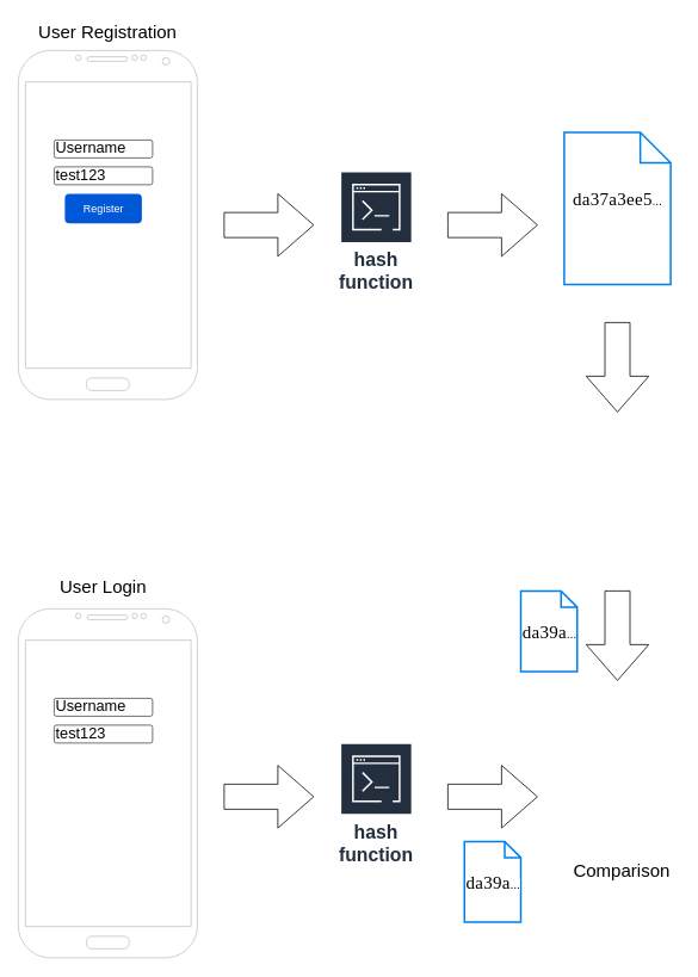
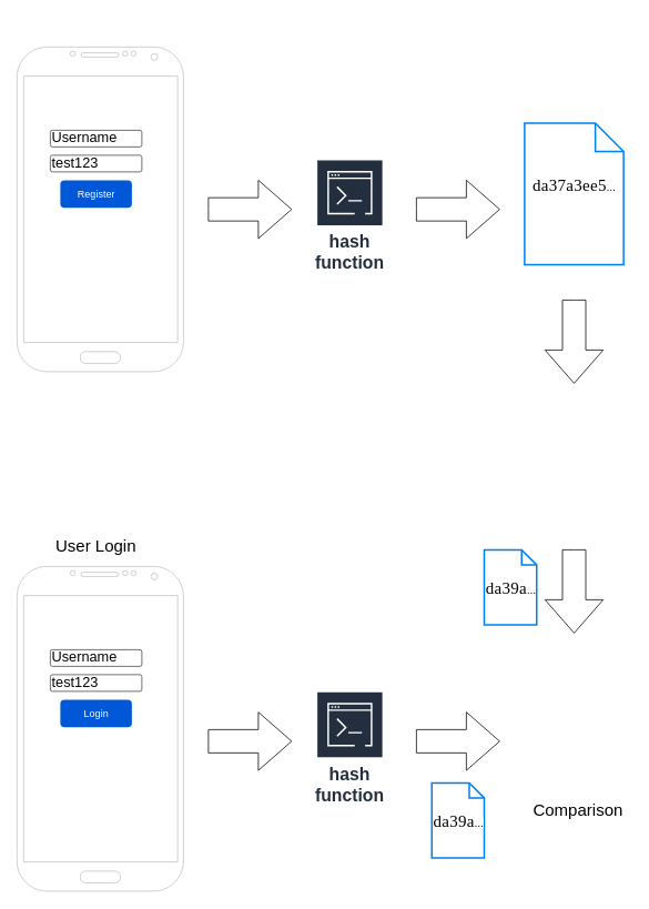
  <mxCell id="0" />
  <mxCell id="1" parent="0" />
  <mxCell id="2" value="" style="verticalLabelPosition=bottom;verticalAlign=top;html=1;shadow=0;dashed=0;strokeWidth=1;shape=mxgraph.android.phone2;strokeColor=#c0c0c0;" parent="1" vertex="1"><mxGeometry x="20" y="56" width="200" height="390" as="geometry" /></mxCell>
  <mxCell id="3" value="&lt;font style=&quot;font-size: 17px;&quot;&gt;Username&lt;/font&gt;" style="strokeWidth=1;html=1;shadow=0;dashed=0;shape=mxgraph.ios.iTextInput;strokeColor=#444444;buttonText=;fontSize=8;whiteSpace=wrap;align=left;" parent="1" vertex="1"><mxGeometry x="60" y="156" width="110" height="20" as="geometry" /></mxCell>
  <mxCell id="4" value="&lt;font style=&quot;font-size: 17px;&quot;&gt;test123&lt;/font&gt;" style="strokeWidth=1;html=1;shadow=0;dashed=0;shape=mxgraph.ios.iTextInput;strokeColor=#444444;buttonText=;fontSize=8;whiteSpace=wrap;align=left;" parent="1" vertex="1"><mxGeometry x="60" y="186" width="110" height="20" as="geometry" /></mxCell>
  <mxCell id="5" value="Register" style="rounded=1;fillColor=#0057D8;strokeColor=none;html=1;fontColor=#ffffff;align=center;verticalAlign=middle;fontStyle=0;fontSize=12;sketch=0;" parent="1" vertex="1"><mxGeometry x="72" y="216" width="86" height="33" as="geometry" /></mxCell>
  <mxCell id="6" value="" style="html=1;shadow=0;dashed=0;align=center;verticalAlign=middle;shape=mxgraph.arrows2.arrow;dy=0.6;dx=40;notch=0;" parent="1" vertex="1"><mxGeometry x="250" y="216" width="100" height="70" as="geometry" /></mxCell>
  <mxCell id="7" value="&lt;font style=&quot;font-size: 21px;&quot;&gt;hash function&lt;/font&gt;" style="sketch=0;outlineConnect=0;fontColor=#232F3E;gradientColor=none;strokeColor=#ffffff;fillColor=#232F3E;dashed=0;verticalLabelPosition=middle;verticalAlign=bottom;align=center;html=1;whiteSpace=wrap;fontSize=10;fontStyle=1;spacing=3;shape=mxgraph.aws4.productIcon;prIcon=mxgraph.aws4.command_line_interface;" parent="1" vertex="1"><mxGeometry x="380" y="191" width="80" height="139" as="geometry" /></mxCell>
  <mxCell id="8" value="&lt;p style=&quot;margin: 0in 0in 11pt 51.1pt; line-height: 11pt; font-size: 10pt; font-family: &amp;quot;Times New Roman&amp;quot;, serif; letter-spacing: 0.3pt; text-align: start;&quot; class=&quot;MsoNormal&quot;&gt;&lt;br&gt;&lt;/p&gt;" style="html=1;verticalLabelPosition=bottom;align=center;labelBackgroundColor=#ffffff;verticalAlign=top;strokeWidth=2;strokeColor=#0080F0;shadow=0;dashed=0;shape=mxgraph.ios7.icons.document;fontSize=21;" parent="1" vertex="1"><mxGeometry x="630" y="147.5" width="119" height="170" as="geometry" /></mxCell>
  <mxCell id="9" value="" style="html=1;shadow=0;dashed=0;align=center;verticalAlign=middle;shape=mxgraph.arrows2.arrow;dy=0.6;dx=40;notch=0;" parent="1" vertex="1"><mxGeometry x="500" y="216" width="100" height="70" as="geometry" /></mxCell>
  <mxCell id="10" value="&lt;span style=&quot;font-family: &amp;quot;Times New Roman&amp;quot;, serif; letter-spacing: 0.4px; text-align: start; background-color: rgb(255, 255, 255);&quot;&gt;&lt;font style=&quot;font-size: 20px;&quot;&gt;da37a3ee5&lt;/font&gt;&lt;font style=&quot;font-size: 13.333px;&quot;&gt;...&lt;/font&gt;&lt;/span&gt;" style="text;html=1;strokeColor=none;fillColor=none;align=center;verticalAlign=middle;whiteSpace=wrap;rounded=0;" parent="1" vertex="1"><mxGeometry x="659.5" y="206" width="60" height="30" as="geometry" /></mxCell>
  <mxCell id="11" value="" style="verticalLabelPosition=bottom;verticalAlign=top;html=1;shadow=0;dashed=0;strokeWidth=1;shape=mxgraph.android.phone2;strokeColor=#c0c0c0;" parent="1" vertex="1"><mxGeometry x="20" y="680" width="200" height="390" as="geometry" /></mxCell>
  <mxCell id="12" value="&lt;font style=&quot;font-size: 17px;&quot;&gt;Username&lt;/font&gt;" style="strokeWidth=1;html=1;shadow=0;dashed=0;shape=mxgraph.ios.iTextInput;strokeColor=#444444;buttonText=;fontSize=8;whiteSpace=wrap;align=left;" parent="1" vertex="1"><mxGeometry x="60" y="780" width="110" height="20" as="geometry" /></mxCell>
  <mxCell id="13" value="&lt;font style=&quot;font-size: 17px;&quot;&gt;test123&lt;/font&gt;" style="strokeWidth=1;html=1;shadow=0;dashed=0;shape=mxgraph.ios.iTextInput;strokeColor=#444444;buttonText=;fontSize=8;whiteSpace=wrap;align=left;" parent="1" vertex="1"><mxGeometry x="60" y="810" width="110" height="20" as="geometry" /></mxCell>
+ <mxCell id="14" value="Login" style="rounded=1;fillColor=#0057D8;strokeColor=none;html=1;fontColor=#ffffff;align=center;verticalAlign=middle;fontStyle=0;fontSize=12;sketch=0;" parent="1" vertex="1"><mxGeometry x="72" y="840" width="86" height="33" as="geometry" /></mxCell>
  <mxCell id="15" value="" style="html=1;shadow=0;dashed=0;align=center;verticalAlign=middle;shape=mxgraph.arrows2.arrow;dy=0.6;dx=40;notch=0;" parent="1" vertex="1"><mxGeometry x="250" y="855" width="100" height="70" as="geometry" /></mxCell>
  <mxCell id="16" value="&lt;font style=&quot;font-size: 21px;&quot;&gt;&lt;br&gt;hash function&lt;br&gt;&lt;/font&gt;" style="sketch=0;outlineConnect=0;fontColor=#232F3E;gradientColor=none;strokeColor=#ffffff;fillColor=#232F3E;dashed=0;verticalLabelPosition=middle;verticalAlign=bottom;align=center;html=1;whiteSpace=wrap;fontSize=10;fontStyle=1;spacing=3;shape=mxgraph.aws4.productIcon;prIcon=mxgraph.aws4.command_line_interface;" parent="1" vertex="1"><mxGeometry x="380" y="830" width="80" height="140" as="geometry" /></mxCell>
  <mxCell id="17" value="" style="html=1;shadow=0;dashed=0;align=center;verticalAlign=middle;shape=mxgraph.arrows2.arrow;dy=0.6;dx=40;notch=0;" parent="1" vertex="1"><mxGeometry x="500" y="855" width="100" height="70" as="geometry" /></mxCell>
  <mxCell id="18" value="" style="html=1;shadow=0;dashed=0;align=center;verticalAlign=middle;shape=mxgraph.arrows2.arrow;dy=0.6;dx=40;notch=0;direction=south;" parent="1" vertex="1"><mxGeometry x="654.5" y="360" width="70" height="100" as="geometry" /></mxCell>
  <mxCell id="19" value="" style="html=1;shadow=0;dashed=0;align=center;verticalAlign=middle;shape=mxgraph.arrows2.arrow;dy=0.6;dx=40;notch=0;direction=south;" parent="1" vertex="1"><mxGeometry x="654.5" y="660" width="70" height="100" as="geometry" /></mxCell>
  <mxCell id="20" value="&lt;p style=&quot;margin: 0in 0in 11pt 51.1pt; line-height: 11pt; font-size: 10pt; font-family: &amp;quot;Times New Roman&amp;quot;, serif; letter-spacing: 0.3pt; text-align: start;&quot; class=&quot;MsoNormal&quot;&gt;&lt;br&gt;&lt;/p&gt;" style="html=1;verticalLabelPosition=bottom;align=center;labelBackgroundColor=#ffffff;verticalAlign=top;strokeWidth=2;strokeColor=#0080F0;shadow=0;dashed=0;shape=mxgraph.ios7.icons.document;fontSize=21;" parent="1" vertex="1"><mxGeometry x="581.5" y="660" width="63" height="90" as="geometry" /></mxCell>
  <mxCell id="21" value="&lt;span style=&quot;font-family: &amp;quot;Times New Roman&amp;quot;, serif; letter-spacing: 0.4px; text-align: start; background-color: rgb(255, 255, 255);&quot;&gt;&lt;font style=&quot;&quot;&gt;&lt;span style=&quot;font-size: 20px;&quot;&gt;da39a&lt;/span&gt;&lt;/font&gt;&lt;font style=&quot;font-size: 13.333px;&quot;&gt;...&lt;/font&gt;&lt;/span&gt;" style="text;html=1;strokeColor=none;fillColor=none;align=center;verticalAlign=middle;whiteSpace=wrap;rounded=0;" parent="1" vertex="1"><mxGeometry x="584" y="690" width="60" height="30" as="geometry" /></mxCell>
- <mxCell id="22" value="&lt;font style=&quot;font-size: 20px;&quot;&gt;User Registration&lt;/font&gt;" style="text;html=1;strokeColor=none;fillColor=none;align=center;verticalAlign=middle;whiteSpace=wrap;rounded=0;fontSize=17;" parent="1" vertex="1"><mxGeometry x="35" y="20" width="170" height="30" as="geometry" /></mxCell>
  <mxCell id="23" value="&lt;font style=&quot;font-size: 20px;&quot;&gt;User Login&lt;/font&gt;" style="text;html=1;strokeColor=none;fillColor=none;align=center;verticalAlign=middle;whiteSpace=wrap;rounded=0;fontSize=17;" parent="1" vertex="1"><mxGeometry x="50" y="640" width="130" height="30" as="geometry" /></mxCell>
  <mxCell id="24" value="Comparison" style="shape=image;html=1;verticalAlign=top;verticalLabelPosition=bottom;labelBackgroundColor=#ffffff;imageAspect=0;aspect=fixed;image=https://cdn2.iconfinder.com/data/icons/elasto-online-store/26/00-ELASTOFONT-STORE-READY_compare-128.png;fontSize=20;" parent="1" vertex="1"><mxGeometry x="630" y="826" width="128" height="128" as="geometry" /></mxCell>
  <mxCell id="25" value="&lt;p style=&quot;margin: 0in 0in 11pt 51.1pt; line-height: 11pt; font-size: 10pt; font-family: &amp;quot;Times New Roman&amp;quot;, serif; letter-spacing: 0.3pt; text-align: start;&quot; class=&quot;MsoNormal&quot;&gt;&lt;br&gt;&lt;/p&gt;" style="html=1;verticalLabelPosition=bottom;align=center;labelBackgroundColor=#ffffff;verticalAlign=top;strokeWidth=2;strokeColor=#0080F0;shadow=0;dashed=0;shape=mxgraph.ios7.icons.document;fontSize=21;" parent="1" vertex="1"><mxGeometry x="518.5" y="940" width="63" height="90" as="geometry" /></mxCell>
  <mxCell id="26" value="&lt;span style=&quot;font-family: &amp;quot;Times New Roman&amp;quot;, serif; letter-spacing: 0.4px; text-align: start; background-color: rgb(255, 255, 255);&quot;&gt;&lt;font style=&quot;&quot;&gt;&lt;span style=&quot;font-size: 20px;&quot;&gt;da39a&lt;/span&gt;&lt;/font&gt;&lt;font style=&quot;font-size: 13.333px;&quot;&gt;...&lt;/font&gt;&lt;/span&gt;" style="text;html=1;strokeColor=none;fillColor=none;align=center;verticalAlign=middle;whiteSpace=wrap;rounded=0;" parent="1" vertex="1"><mxGeometry x="521" y="970" width="60" height="30" as="geometry" /></mxCell>
